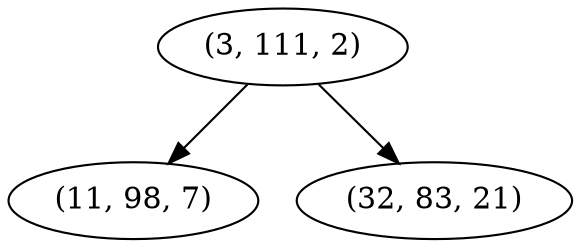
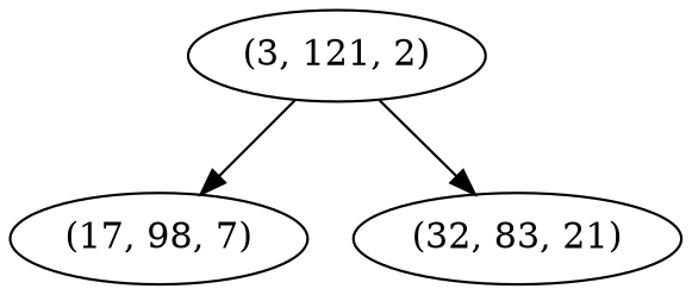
  digraph {
-   "(3, 111, 2)"
-   "(17, 98, 7)" [label="(11, 98, 7)"]
+   "(3, 111, 2)" [label="(3, 121, 2)"]
+   "(17, 98, 7)"
    "(32, 83, 21)"
    "(3, 111, 2)" -> "(17, 98, 7)"
    "(3, 111, 2)" -> "(32, 83, 21)"
  }
